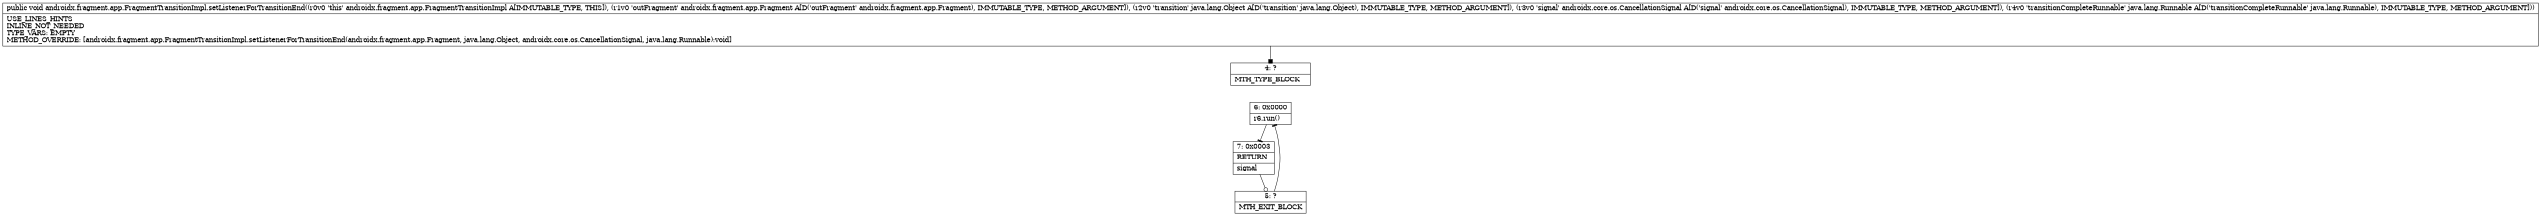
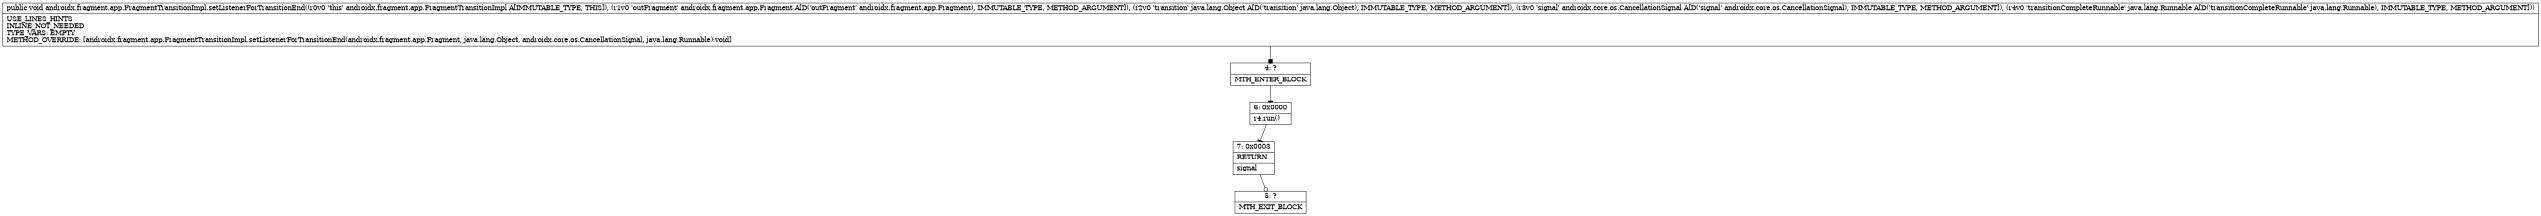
  digraph {
    node [shape=record]
    edge [arrowhead=tee]
-   n1 [label="{4\:\ ?|MTH_TYPE_BLOCK\l}"]
-   n2 [label="{6\:\ 0x0000|r6.run()\l}"]
+   n1 [label="{4\:\ ?|MTH_ENTER_BLOCK\l}"]
+   n2 [label="{6\:\ 0x0000|r4.run()\l}"]
    n3 [label="{7\:\ 0x0003|RETURN\l|signal\l}"]
    n4 [label="{5\:\ ?|MTH_EXIT_BLOCK\l}"]
    n5 [label="{public void androidx.fragment.app.FragmentTransitionImpl.setListenerForTransitionEnd((r0v0 'this' androidx.fragment.app.FragmentTransitionImpl A[IMMUTABLE_TYPE, THIS]), (r1v0 'outFragment' androidx.fragment.app.Fragment A[D('outFragment' androidx.fragment.app.Fragment), IMMUTABLE_TYPE, METHOD_ARGUMENT]), (r2v0 'transition' java.lang.Object A[D('transition' java.lang.Object), IMMUTABLE_TYPE, METHOD_ARGUMENT]), (r3v0 'signal' androidx.core.os.CancellationSignal A[D('signal' androidx.core.os.CancellationSignal), IMMUTABLE_TYPE, METHOD_ARGUMENT]), (r4v0 'transitionCompleteRunnable' java.lang.Runnable A[D('transitionCompleteRunnable' java.lang.Runnable), IMMUTABLE_TYPE, METHOD_ARGUMENT]))  | USE_LINES_HINTS\lINLINE_NOT_NEEDED\lTYPE_VARS: EMPTY\lMETHOD_OVERRIDE: [androidx.fragment.app.FragmentTransitionImpl.setListenerForTransitionEnd(androidx.fragment.app.Fragment, java.lang.Object, androidx.core.os.CancellationSignal, java.lang.Runnable):void]\l}"]
-   n4 -> n2
+   n1 -> n2
    n2 -> n3
    n3 -> n4 [arrowhead=odot]
    n5 -> n1 [arrowhead=box]
  }
